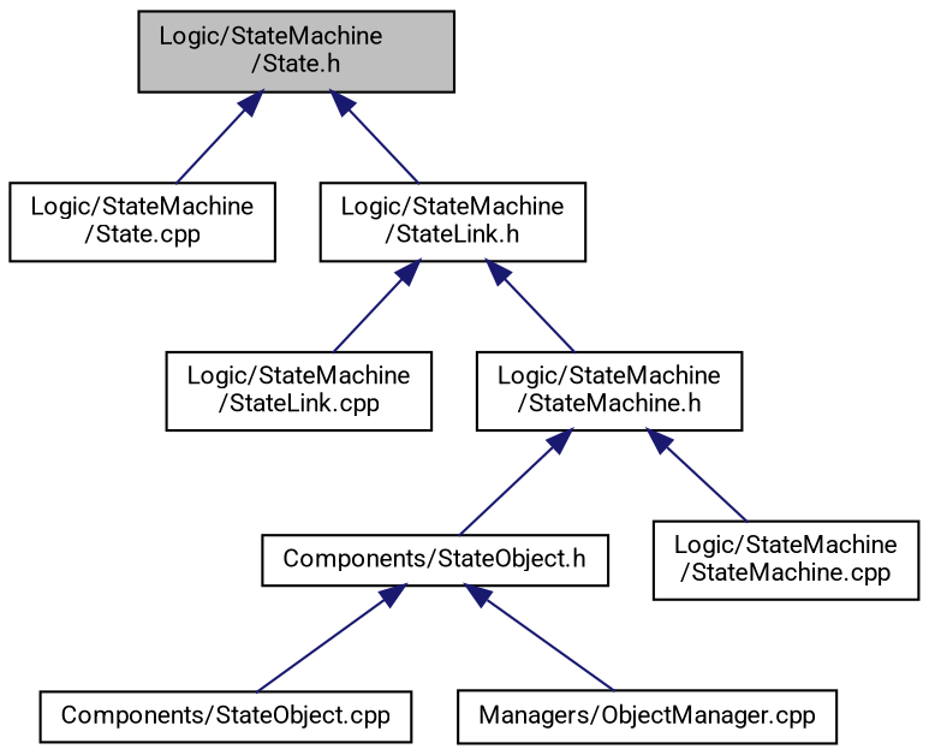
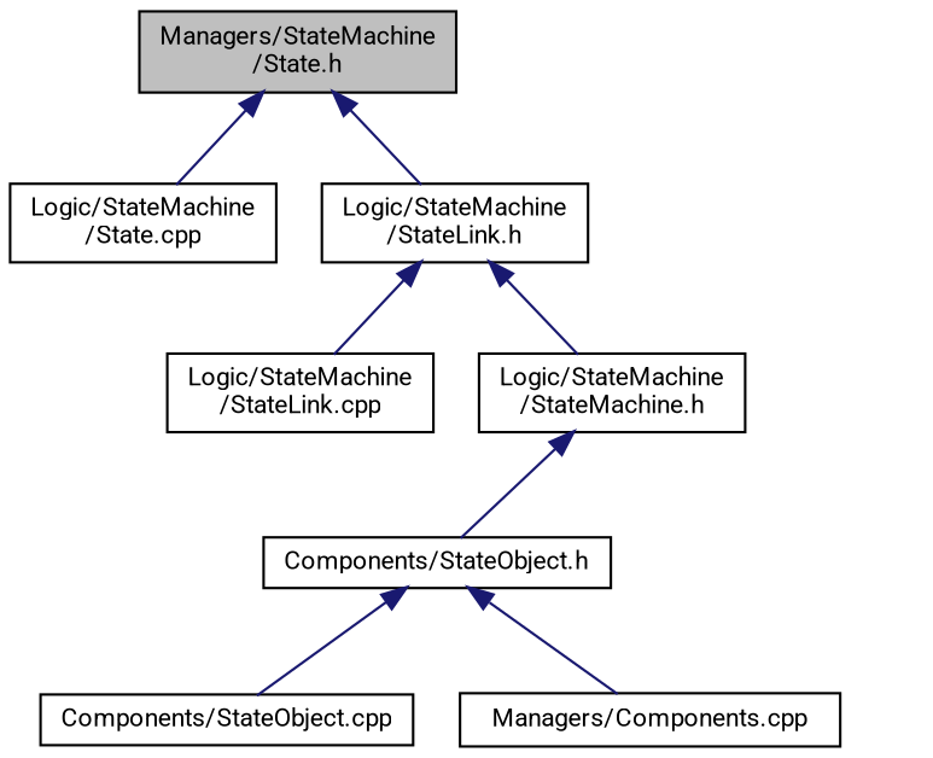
  digraph {
    fontname=Roboto
    node [color=black fillcolor=white fontname=Roboto fontsize=10 shape=record style=filled]
    edge [color=midnightblue dir=back fontname=Roboto fontsize=10 labelfontname=Helvetica labelfontsize=10 style=solid]
-   n1 [fillcolor=grey75 fontcolor=black height=0.2 label="Logic/StateMachine\l/State.h" width=0.4]
+   n1 [fillcolor=grey75 fontcolor=black height=0.2 label="Managers/StateMachine\l/State.h" width=0.4]
    n2 [height=0.2 label="Logic/StateMachine\l/State.cpp" width=0.4]
    n3 [height=0.2 label="Logic/StateMachine\l/StateLink.h" width=0.4]
    n4 [height=0.2 label="Logic/StateMachine\l/StateLink.cpp" width=0.4]
    n5 [height=0.2 label="Logic/StateMachine\l/StateMachine.h" width=0.4]
    n6 [height=0.2 label="Components/StateObject.h" width=0.4]
-   n7 [height=0.2 label="Logic/StateMachine\l/StateMachine.cpp" width=0.4]
    n8 [height=0.2 label="Components/StateObject.cpp" width=0.4]
-   n9 [height=0.2 label="Managers/ObjectManager.cpp" width=0.4]
+   n9 [height=0.2 label="Managers/Components.cpp" width=0.4]
    n1 -> n2
    n1 -> n3
    n3 -> n4
    n3 -> n5
    n5 -> n6
-   n5 -> n7
    n6 -> n8
    n6 -> n9
  }
